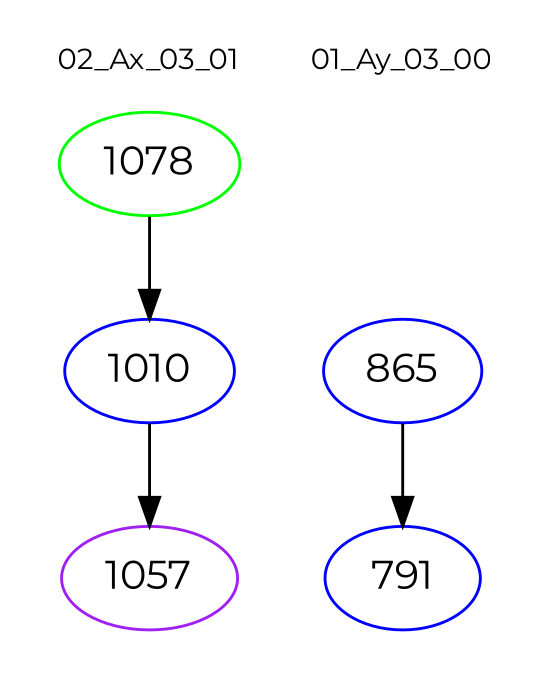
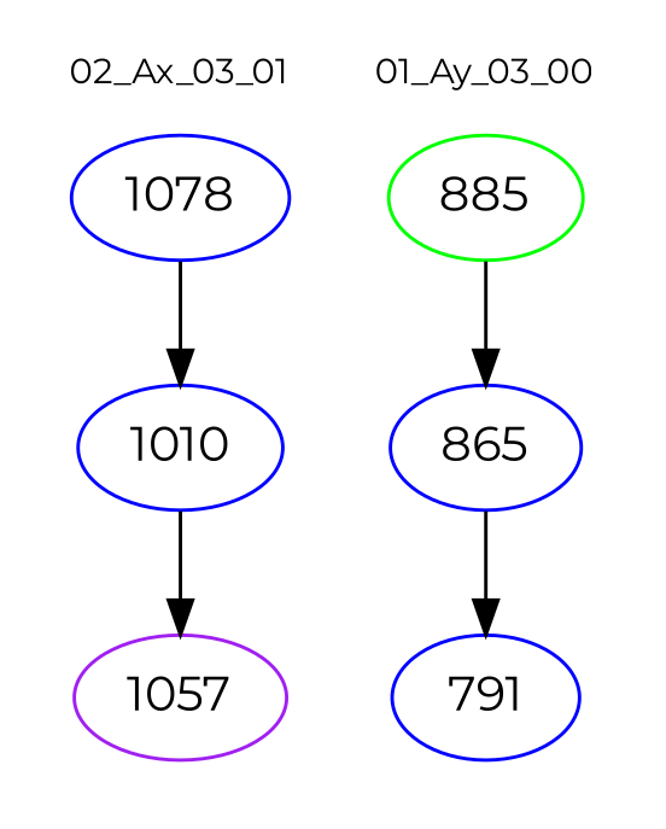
  digraph {
    fontname=Montserrat
    node [color=blue fontname=Montserrat]
    edge [color=black fontname=Montserrat]
-   n1 [color=green label=1078]
+   n1 [label=1078]
    n2 [label=1010]
    n3 [color=purple label=1057]
+   n4 [color=green label=885]
    n5 [label=865]
    n6 [label=791]
    subgraph cluster_1 {
      color=white
      fontsize=10
      label="02_Ax_03_01"
      n1
      n2
      n3
    }
    subgraph cluster_2 {
      color=white
      fontsize=10
      label="01_Ay_03_00"
+     n4
      n5
      n6
    }
    n1 -> n2
    n2 -> n3
+   n4 -> n5
    n5 -> n6
  }
